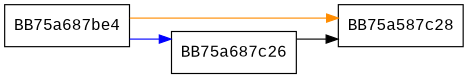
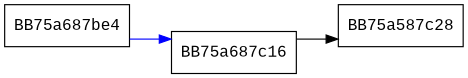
  digraph {
    fontname="Liberation Mono"
    rankdir=LR
    splines=ortho
    node [fontname="Liberation Mono" shape=box]
    edge [fontname="Liberation Mono"]
    n1 [label=BB75a587c28]
    BB75a687be4
-   BB75a687c16 [label=BB75a687c26]
-   BB75a687be4 -> n1 [color=darkorange]
+   BB75a687c16
    BB75a687be4 -> BB75a687c16 [color=blue]
    BB75a687c16 -> n1 [color=black]
  }
